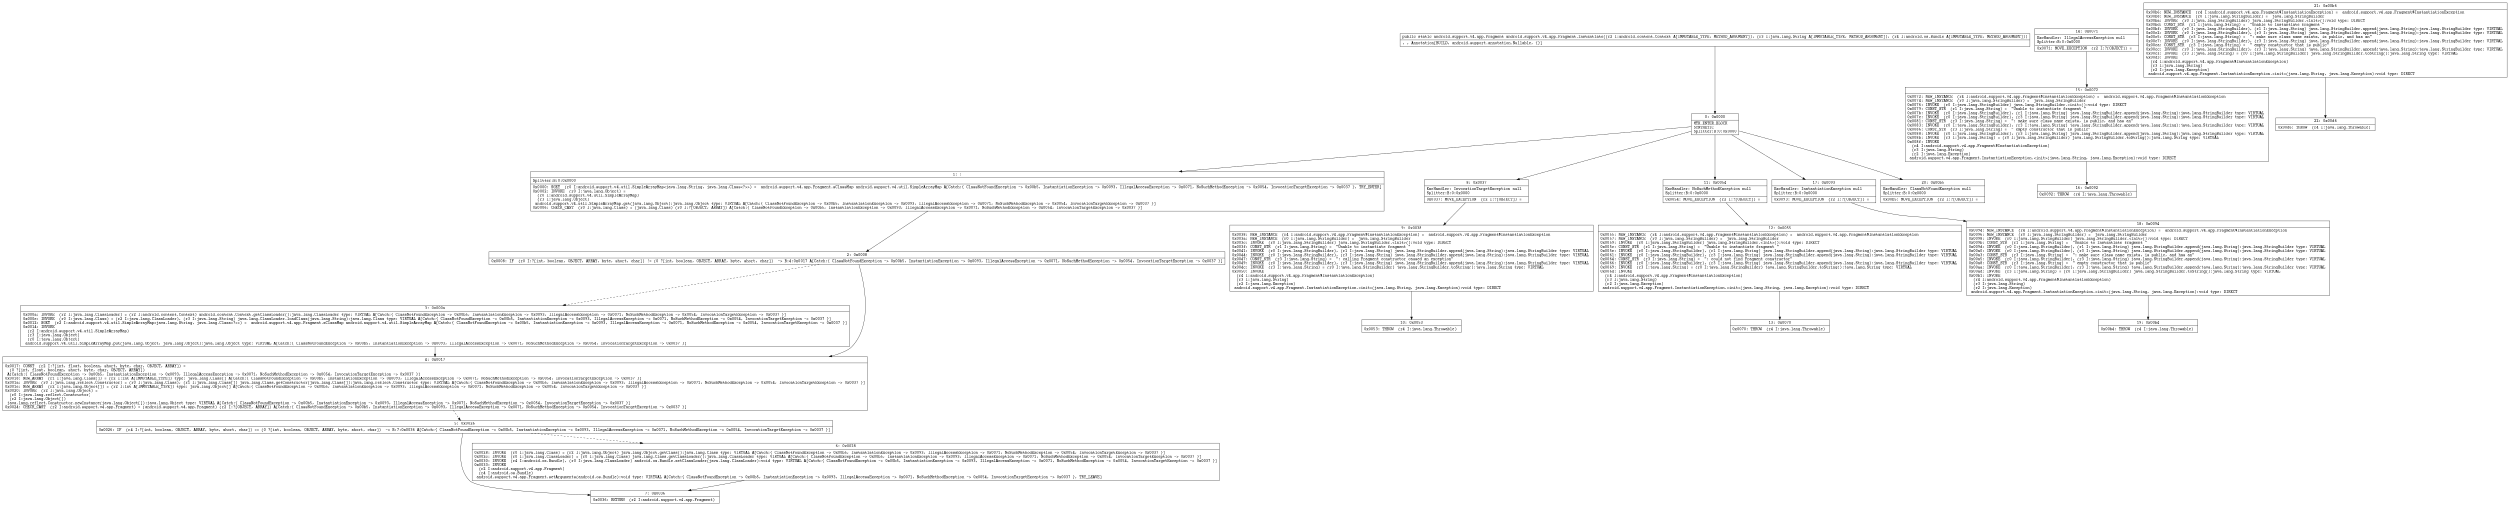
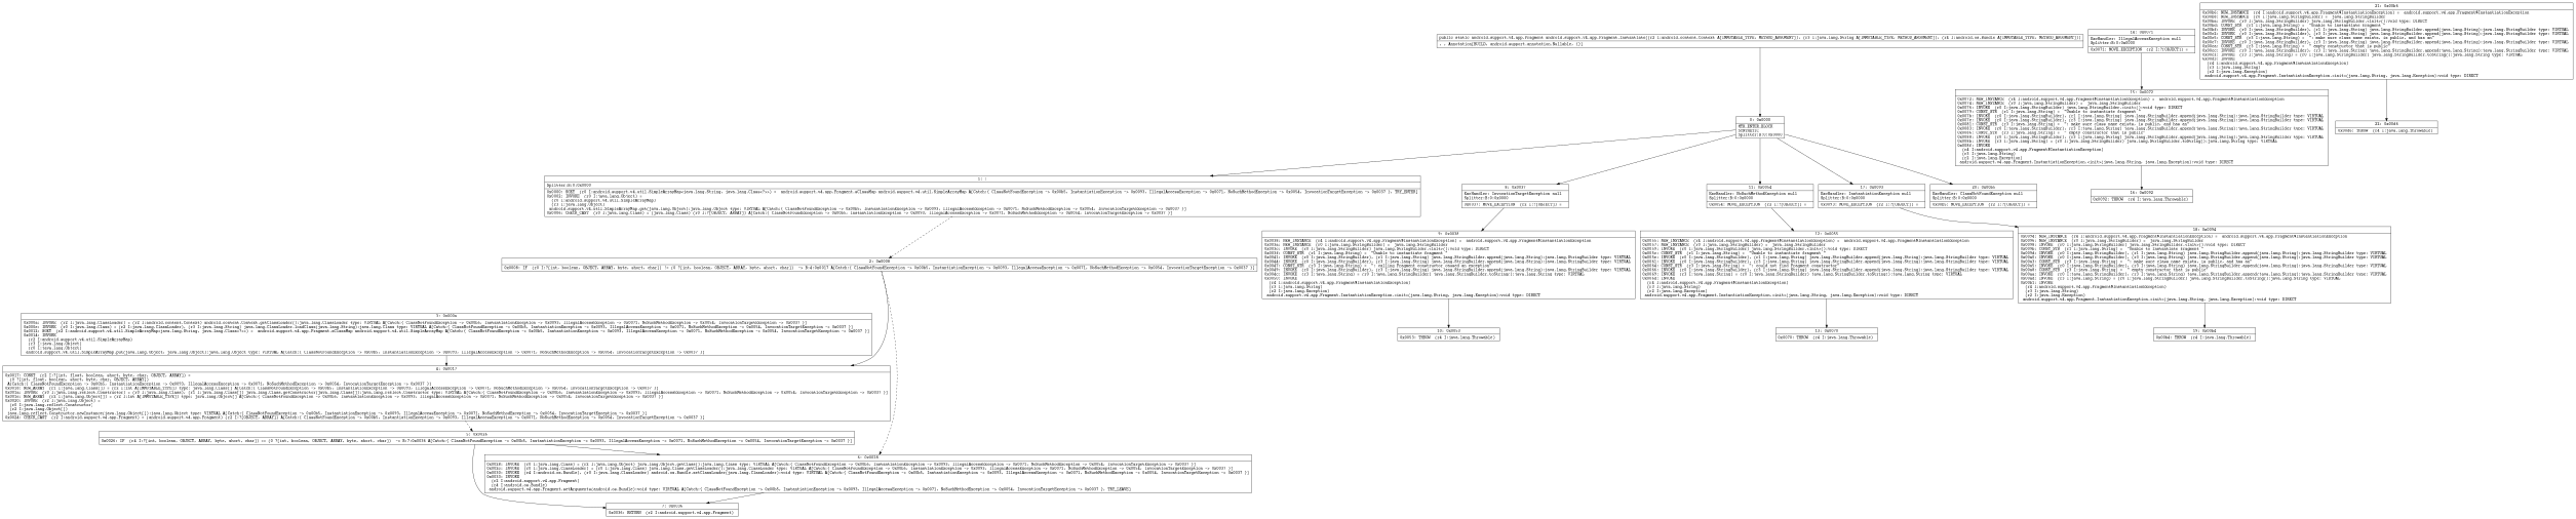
  digraph {
    fontname="Courier Prime"
    node [fontname="Courier Prime" shape=record]
    edge [fontname="Courier Prime"]
    n1 [label="{0\:\ 0x0000|MTH_ENTER_BLOCK\lSYNTHETIC\lSplitter:B:0:0x0000\l}"]
    n2 [label="{1\:\ ?|Splitter:B:0:0x0000\l|0x0000: SGET  (r0 I:android.support.v4.util.SimpleArrayMap\<java.lang.String, java.lang.Class\<?\>\>) =  android.support.v4.app.Fragment.sClassMap android.support.v4.util.SimpleArrayMap A[Catch:\{ ClassNotFoundException \-\> 0x00b5, InstantiationException \-\> 0x0093, IllegalAccessException \-\> 0x0071, NoSuchMethodException \-\> 0x0054, InvocationTargetException \-\> 0x0037 \}, TRY_ENTER]\l0x0002: INVOKE  (r0 I:java.lang.Object) = \l  (r0 I:android.support.v4.util.SimpleArrayMap)\l  (r3 I:java.lang.Object)\l android.support.v4.util.SimpleArrayMap.get(java.lang.Object):java.lang.Object type: VIRTUAL A[Catch:\{ ClassNotFoundException \-\> 0x00b5, InstantiationException \-\> 0x0093, IllegalAccessException \-\> 0x0071, NoSuchMethodException \-\> 0x0054, InvocationTargetException \-\> 0x0037 \}]\l0x0006: CHECK_CAST  (r0 I:java.lang.Class) = (java.lang.Class) (r0 I:?[OBJECT, ARRAY]) A[Catch:\{ ClassNotFoundException \-\> 0x00b5, InstantiationException \-\> 0x0093, IllegalAccessException \-\> 0x0071, NoSuchMethodException \-\> 0x0054, InvocationTargetException \-\> 0x0037 \}]\l}"]
    n3 [label="{8\:\ 0x0037|ExcHandler: InvocationTargetException null\lSplitter:B:0:0x0000\l|0x0037: MOVE_EXCEPTION  (r2 I:?[OBJECT]) =  \l}"]
    n4 [label="{11\:\ 0x0054|ExcHandler: NoSuchMethodException null\lSplitter:B:0:0x0000\l|0x0054: MOVE_EXCEPTION  (r2 I:?[OBJECT]) =  \l}"]
    n5 [label="{17\:\ 0x0093|ExcHandler: InstantiationException null\lSplitter:B:0:0x0000\l|0x0093: MOVE_EXCEPTION  (r2 I:?[OBJECT]) =  \l}"]
    n6 [label="{20\:\ 0x00b5|ExcHandler: ClassNotFoundException null\lSplitter:B:0:0x0000\l|0x00b5: MOVE_EXCEPTION  (r2 I:?[OBJECT]) =  \l}"]
    n7 [label="{2\:\ 0x0008|0x0008: IF  (r0 I:?[int, boolean, OBJECT, ARRAY, byte, short, char]) != (0 ?[int, boolean, OBJECT, ARRAY, byte, short, char])  \-\> B:4:0x0017 A[Catch:\{ ClassNotFoundException \-\> 0x00b5, InstantiationException \-\> 0x0093, IllegalAccessException \-\> 0x0071, NoSuchMethodException \-\> 0x0054, InvocationTargetException \-\> 0x0037 \}]\l}"]
    n8 [label="{9\:\ 0x0038|0x0038: NEW_INSTANCE  (r4 I:android.support.v4.app.Fragment$InstantiationException) =  android.support.v4.app.Fragment$InstantiationException \l0x003a: NEW_INSTANCE  (r0 I:java.lang.StringBuilder) =  java.lang.StringBuilder \l0x003c: INVOKE  (r0 I:java.lang.StringBuilder) java.lang.StringBuilder.\<init\>():void type: DIRECT \l0x003f: CONST_STR  (r1 I:java.lang.String) =  \"Unable to instantiate fragment \" \l0x0041: INVOKE  (r0 I:java.lang.StringBuilder), (r1 I:java.lang.String) java.lang.StringBuilder.append(java.lang.String):java.lang.StringBuilder type: VIRTUAL \l0x0044: INVOKE  (r0 I:java.lang.StringBuilder), (r3 I:java.lang.String) java.lang.StringBuilder.append(java.lang.String):java.lang.StringBuilder type: VIRTUAL \l0x0047: CONST_STR  (r3 I:java.lang.String) =  \": calling Fragment constructor caused an exception\" \l0x0049: INVOKE  (r0 I:java.lang.StringBuilder), (r3 I:java.lang.String) java.lang.StringBuilder.append(java.lang.String):java.lang.StringBuilder type: VIRTUAL \l0x004c: INVOKE  (r3 I:java.lang.String) = (r0 I:java.lang.StringBuilder) java.lang.StringBuilder.toString():java.lang.String type: VIRTUAL \l0x0050: INVOKE  \l  (r4 I:android.support.v4.app.Fragment$InstantiationException)\l  (r3 I:java.lang.String)\l  (r2 I:java.lang.Exception)\l android.support.v4.app.Fragment.InstantiationException.\<init\>(java.lang.String, java.lang.Exception):void type: DIRECT \l}"]
    n9 [label="{12\:\ 0x0055|0x0055: NEW_INSTANCE  (r4 I:android.support.v4.app.Fragment$InstantiationException) =  android.support.v4.app.Fragment$InstantiationException \l0x0057: NEW_INSTANCE  (r0 I:java.lang.StringBuilder) =  java.lang.StringBuilder \l0x0059: INVOKE  (r0 I:java.lang.StringBuilder) java.lang.StringBuilder.\<init\>():void type: DIRECT \l0x005c: CONST_STR  (r1 I:java.lang.String) =  \"Unable to instantiate fragment \" \l0x005e: INVOKE  (r0 I:java.lang.StringBuilder), (r1 I:java.lang.String) java.lang.StringBuilder.append(java.lang.String):java.lang.StringBuilder type: VIRTUAL \l0x0061: INVOKE  (r0 I:java.lang.StringBuilder), (r3 I:java.lang.String) java.lang.StringBuilder.append(java.lang.String):java.lang.StringBuilder type: VIRTUAL \l0x0064: CONST_STR  (r3 I:java.lang.String) =  \": could not find Fragment constructor\" \l0x0066: INVOKE  (r0 I:java.lang.StringBuilder), (r3 I:java.lang.String) java.lang.StringBuilder.append(java.lang.String):java.lang.StringBuilder type: VIRTUAL \l0x0069: INVOKE  (r3 I:java.lang.String) = (r0 I:java.lang.StringBuilder) java.lang.StringBuilder.toString():java.lang.String type: VIRTUAL \l0x006d: INVOKE  \l  (r4 I:android.support.v4.app.Fragment$InstantiationException)\l  (r3 I:java.lang.String)\l  (r2 I:java.lang.Exception)\l android.support.v4.app.Fragment.InstantiationException.\<init\>(java.lang.String, java.lang.Exception):void type: DIRECT \l}"]
    n10 [label="{14\:\ 0x0071|ExcHandler: IllegalAccessException null\lSplitter:B:0:0x0000\l|0x0071: MOVE_EXCEPTION  (r2 I:?[OBJECT]) =  \l}"]
    n11 [label="{15\:\ 0x0072|0x0072: NEW_INSTANCE  (r4 I:android.support.v4.app.Fragment$InstantiationException) =  android.support.v4.app.Fragment$InstantiationException \l0x0074: NEW_INSTANCE  (r0 I:java.lang.StringBuilder) =  java.lang.StringBuilder \l0x0076: INVOKE  (r0 I:java.lang.StringBuilder) java.lang.StringBuilder.\<init\>():void type: DIRECT \l0x0079: CONST_STR  (r1 I:java.lang.String) =  \"Unable to instantiate fragment \" \l0x007b: INVOKE  (r0 I:java.lang.StringBuilder), (r1 I:java.lang.String) java.lang.StringBuilder.append(java.lang.String):java.lang.StringBuilder type: VIRTUAL \l0x007e: INVOKE  (r0 I:java.lang.StringBuilder), (r3 I:java.lang.String) java.lang.StringBuilder.append(java.lang.String):java.lang.StringBuilder type: VIRTUAL \l0x0081: CONST_STR  (r3 I:java.lang.String) =  \": make sure class name exists, is public, and has an\" \l0x0083: INVOKE  (r0 I:java.lang.StringBuilder), (r3 I:java.lang.String) java.lang.StringBuilder.append(java.lang.String):java.lang.StringBuilder type: VIRTUAL \l0x0086: CONST_STR  (r3 I:java.lang.String) =  \" empty constructor that is public\" \l0x0088: INVOKE  (r0 I:java.lang.StringBuilder), (r3 I:java.lang.String) java.lang.StringBuilder.append(java.lang.String):java.lang.StringBuilder type: VIRTUAL \l0x008b: INVOKE  (r3 I:java.lang.String) = (r0 I:java.lang.StringBuilder) java.lang.StringBuilder.toString():java.lang.String type: VIRTUAL \l0x008f: INVOKE  \l  (r4 I:android.support.v4.app.Fragment$InstantiationException)\l  (r3 I:java.lang.String)\l  (r2 I:java.lang.Exception)\l android.support.v4.app.Fragment.InstantiationException.\<init\>(java.lang.String, java.lang.Exception):void type: DIRECT \l}"]
    n12 [label="{18\:\ 0x0094|0x0094: NEW_INSTANCE  (r4 I:android.support.v4.app.Fragment$InstantiationException) =  android.support.v4.app.Fragment$InstantiationException \l0x0096: NEW_INSTANCE  (r0 I:java.lang.StringBuilder) =  java.lang.StringBuilder \l0x0098: INVOKE  (r0 I:java.lang.StringBuilder) java.lang.StringBuilder.\<init\>():void type: DIRECT \l0x009b: CONST_STR  (r1 I:java.lang.String) =  \"Unable to instantiate fragment \" \l0x009d: INVOKE  (r0 I:java.lang.StringBuilder), (r1 I:java.lang.String) java.lang.StringBuilder.append(java.lang.String):java.lang.StringBuilder type: VIRTUAL \l0x00a0: INVOKE  (r0 I:java.lang.StringBuilder), (r3 I:java.lang.String) java.lang.StringBuilder.append(java.lang.String):java.lang.StringBuilder type: VIRTUAL \l0x00a3: CONST_STR  (r3 I:java.lang.String) =  \": make sure class name exists, is public, and has an\" \l0x00a5: INVOKE  (r0 I:java.lang.StringBuilder), (r3 I:java.lang.String) java.lang.StringBuilder.append(java.lang.String):java.lang.StringBuilder type: VIRTUAL \l0x00a8: CONST_STR  (r3 I:java.lang.String) =  \" empty constructor that is public\" \l0x00aa: INVOKE  (r0 I:java.lang.StringBuilder), (r3 I:java.lang.String) java.lang.StringBuilder.append(java.lang.String):java.lang.StringBuilder type: VIRTUAL \l0x00ad: INVOKE  (r3 I:java.lang.String) = (r0 I:java.lang.StringBuilder) java.lang.StringBuilder.toString():java.lang.String type: VIRTUAL \l0x00b1: INVOKE  \l  (r4 I:android.support.v4.app.Fragment$InstantiationException)\l  (r3 I:java.lang.String)\l  (r2 I:java.lang.Exception)\l android.support.v4.app.Fragment.InstantiationException.\<init\>(java.lang.String, java.lang.Exception):void type: DIRECT \l}"]
    n13 [label="{3\:\ 0x000a|0x000a: INVOKE  (r2 I:java.lang.ClassLoader) = (r2 I:android.content.Context) android.content.Context.getClassLoader():java.lang.ClassLoader type: VIRTUAL A[Catch:\{ ClassNotFoundException \-\> 0x00b5, InstantiationException \-\> 0x0093, IllegalAccessException \-\> 0x0071, NoSuchMethodException \-\> 0x0054, InvocationTargetException \-\> 0x0037 \}]\l0x000e: INVOKE  (r0 I:java.lang.Class) = (r2 I:java.lang.ClassLoader), (r3 I:java.lang.String) java.lang.ClassLoader.loadClass(java.lang.String):java.lang.Class type: VIRTUAL A[Catch:\{ ClassNotFoundException \-\> 0x00b5, InstantiationException \-\> 0x0093, IllegalAccessException \-\> 0x0071, NoSuchMethodException \-\> 0x0054, InvocationTargetException \-\> 0x0037 \}]\l0x0012: SGET  (r2 I:android.support.v4.util.SimpleArrayMap\<java.lang.String, java.lang.Class\<?\>\>) =  android.support.v4.app.Fragment.sClassMap android.support.v4.util.SimpleArrayMap A[Catch:\{ ClassNotFoundException \-\> 0x00b5, InstantiationException \-\> 0x0093, IllegalAccessException \-\> 0x0071, NoSuchMethodException \-\> 0x0054, InvocationTargetException \-\> 0x0037 \}]\l0x0014: INVOKE  \l  (r2 I:android.support.v4.util.SimpleArrayMap)\l  (r3 I:java.lang.Object)\l  (r0 I:java.lang.Object)\l android.support.v4.util.SimpleArrayMap.put(java.lang.Object, java.lang.Object):java.lang.Object type: VIRTUAL A[Catch:\{ ClassNotFoundException \-\> 0x00b5, InstantiationException \-\> 0x0093, IllegalAccessException \-\> 0x0071, NoSuchMethodException \-\> 0x0054, InvocationTargetException \-\> 0x0037 \}]\l}"]
    n14 [label="{4\:\ 0x0017|0x0017: CONST  (r2 I:?[int, float, boolean, short, byte, char, OBJECT, ARRAY]) = \l  (0 ?[int, float, boolean, short, byte, char, OBJECT, ARRAY])\l A[Catch:\{ ClassNotFoundException \-\> 0x00b5, InstantiationException \-\> 0x0093, IllegalAccessException \-\> 0x0071, NoSuchMethodException \-\> 0x0054, InvocationTargetException \-\> 0x0037 \}]\l0x0018: NEW_ARRAY  (r1 I:java.lang.Class[]) = (r2 I:int A[IMMUTABLE_TYPE]) type: java.lang.Class[] A[Catch:\{ ClassNotFoundException \-\> 0x00b5, InstantiationException \-\> 0x0093, IllegalAccessException \-\> 0x0071, NoSuchMethodException \-\> 0x0054, InvocationTargetException \-\> 0x0037 \}]\l0x001a: INVOKE  (r0 I:java.lang.reflect.Constructor) = (r0 I:java.lang.Class), (r1 I:java.lang.Class[]) java.lang.Class.getConstructor(java.lang.Class[]):java.lang.reflect.Constructor type: VIRTUAL A[Catch:\{ ClassNotFoundException \-\> 0x00b5, InstantiationException \-\> 0x0093, IllegalAccessException \-\> 0x0071, NoSuchMethodException \-\> 0x0054, InvocationTargetException \-\> 0x0037 \}]\l0x001e: NEW_ARRAY  (r2 I:java.lang.Object[]) = (r2 I:int A[IMMUTABLE_TYPE]) type: java.lang.Object[] A[Catch:\{ ClassNotFoundException \-\> 0x00b5, InstantiationException \-\> 0x0093, IllegalAccessException \-\> 0x0071, NoSuchMethodException \-\> 0x0054, InvocationTargetException \-\> 0x0037 \}]\l0x0020: INVOKE  (r2 I:java.lang.Object) = \l  (r0 I:java.lang.reflect.Constructor)\l  (r2 I:java.lang.Object[])\l java.lang.reflect.Constructor.newInstance(java.lang.Object[]):java.lang.Object type: VIRTUAL A[Catch:\{ ClassNotFoundException \-\> 0x00b5, InstantiationException \-\> 0x0093, IllegalAccessException \-\> 0x0071, NoSuchMethodException \-\> 0x0054, InvocationTargetException \-\> 0x0037 \}]\l0x0024: CHECK_CAST  (r2 I:android.support.v4.app.Fragment) = (android.support.v4.app.Fragment) (r2 I:?[OBJECT, ARRAY]) A[Catch:\{ ClassNotFoundException \-\> 0x00b5, InstantiationException \-\> 0x0093, IllegalAccessException \-\> 0x0071, NoSuchMethodException \-\> 0x0054, InvocationTargetException \-\> 0x0037 \}]\l}"]
    n15 [label="{5\:\ 0x0026|0x0026: IF  (r4 I:?[int, boolean, OBJECT, ARRAY, byte, short, char]) == (0 ?[int, boolean, OBJECT, ARRAY, byte, short, char])  \-\> B:7:0x0036 A[Catch:\{ ClassNotFoundException \-\> 0x00b5, InstantiationException \-\> 0x0093, IllegalAccessException \-\> 0x0071, NoSuchMethodException \-\> 0x0054, InvocationTargetException \-\> 0x0037 \}]\l}"]
    n16 [label="{6\:\ 0x0028|0x0028: INVOKE  (r0 I:java.lang.Class) = (r2 I:java.lang.Object) java.lang.Object.getClass():java.lang.Class type: VIRTUAL A[Catch:\{ ClassNotFoundException \-\> 0x00b5, InstantiationException \-\> 0x0093, IllegalAccessException \-\> 0x0071, NoSuchMethodException \-\> 0x0054, InvocationTargetException \-\> 0x0037 \}]\l0x002c: INVOKE  (r0 I:java.lang.ClassLoader) = (r0 I:java.lang.Class) java.lang.Class.getClassLoader():java.lang.ClassLoader type: VIRTUAL A[Catch:\{ ClassNotFoundException \-\> 0x00b5, InstantiationException \-\> 0x0093, IllegalAccessException \-\> 0x0071, NoSuchMethodException \-\> 0x0054, InvocationTargetException \-\> 0x0037 \}]\l0x0030: INVOKE  (r4 I:android.os.Bundle), (r0 I:java.lang.ClassLoader) android.os.Bundle.setClassLoader(java.lang.ClassLoader):void type: VIRTUAL A[Catch:\{ ClassNotFoundException \-\> 0x00b5, InstantiationException \-\> 0x0093, IllegalAccessException \-\> 0x0071, NoSuchMethodException \-\> 0x0054, InvocationTargetException \-\> 0x0037 \}]\l0x0033: INVOKE  \l  (r2 I:android.support.v4.app.Fragment)\l  (r4 I:android.os.Bundle)\l android.support.v4.app.Fragment.setArguments(android.os.Bundle):void type: VIRTUAL A[Catch:\{ ClassNotFoundException \-\> 0x00b5, InstantiationException \-\> 0x0093, IllegalAccessException \-\> 0x0071, NoSuchMethodException \-\> 0x0054, InvocationTargetException \-\> 0x0037 \}, TRY_LEAVE]\l}"]
    n17 [label="{7\:\ 0x0036|0x0036: RETURN  (r2 I:android.support.v4.app.Fragment) \l}"]
    n18 [label="{10\:\ 0x0053|0x0053: THROW  (r4 I:java.lang.Throwable) \l}"]
    n19 [label="{13\:\ 0x0070|0x0070: THROW  (r4 I:java.lang.Throwable) \l}"]
    n20 [label="{16\:\ 0x0092|0x0092: THROW  (r4 I:java.lang.Throwable) \l}"]
    n21 [label="{19\:\ 0x00b4|0x00b4: THROW  (r4 I:java.lang.Throwable) \l}"]
    n22 [label="{21\:\ 0x00b6|0x00b6: NEW_INSTANCE  (r4 I:android.support.v4.app.Fragment$InstantiationException) =  android.support.v4.app.Fragment$InstantiationException \l0x00b8: NEW_INSTANCE  (r0 I:java.lang.StringBuilder) =  java.lang.StringBuilder \l0x00ba: INVOKE  (r0 I:java.lang.StringBuilder) java.lang.StringBuilder.\<init\>():void type: DIRECT \l0x00bd: CONST_STR  (r1 I:java.lang.String) =  \"Unable to instantiate fragment \" \l0x00bf: INVOKE  (r0 I:java.lang.StringBuilder), (r1 I:java.lang.String) java.lang.StringBuilder.append(java.lang.String):java.lang.StringBuilder type: VIRTUAL \l0x00c2: INVOKE  (r0 I:java.lang.StringBuilder), (r3 I:java.lang.String) java.lang.StringBuilder.append(java.lang.String):java.lang.StringBuilder type: VIRTUAL \l0x00c5: CONST_STR  (r3 I:java.lang.String) =  \": make sure class name exists, is public, and has an\" \l0x00c7: INVOKE  (r0 I:java.lang.StringBuilder), (r3 I:java.lang.String) java.lang.StringBuilder.append(java.lang.String):java.lang.StringBuilder type: VIRTUAL \l0x00ca: CONST_STR  (r3 I:java.lang.String) =  \" empty constructor that is public\" \l0x00cc: INVOKE  (r0 I:java.lang.StringBuilder), (r3 I:java.lang.String) java.lang.StringBuilder.append(java.lang.String):java.lang.StringBuilder type: VIRTUAL \l0x00cf: INVOKE  (r3 I:java.lang.String) = (r0 I:java.lang.StringBuilder) java.lang.StringBuilder.toString():java.lang.String type: VIRTUAL \l6x00d3: INVOKE  \l  (r4 I:android.support.v4.app.Fragment$InstantiationException)\l  (r3 I:java.lang.String)\l  (r2 I:java.lang.Exception)\l android.support.v4.app.Fragment.InstantiationException.\<init\>(java.lang.String, java.lang.Exception):void type: DIRECT \l}"]
    n23 [label="{22\:\ 0x00d6|0x00d6: THROW  (r4 I:java.lang.Throwable) \l}"]
    n24 [label="{public static android.support.v4.app.Fragment android.support.v4.app.Fragment.instantiate((r2 I:android.content.Context A[IMMUTABLE_TYPE, METHOD_ARGUMENT]), (r3 I:java.lang.String A[IMMUTABLE_TYPE, METHOD_ARGUMENT]), (r4 I:android.os.Bundle A[IMMUTABLE_TYPE, METHOD_ARGUMENT]))  | , , Annotation[BUILD, android.support.annotation.Nullable, \{\}]\l}"]
    n1 -> n2
    n1 -> n3
    n1 -> n4
    n1 -> n5
    n1 -> n6
-   n2 -> n7
+   n2 -> n7 [style=dashed]
    n3 -> n8
    n4 -> n9
    n5 -> n12
-   n7 -> n13 [style=dashed]
+   n7 -> n16 [style=dashed]
    n7 -> n14
    n8 -> n18
    n9 -> n19
    n10 -> n11
    n11 -> n20
    n12 -> n21
    n13 -> n14
    n14 -> n15 [style=dashed]
-   n15 -> n16 [style=dashed]
+   n15 -> n16 [style=solid]
    n15 -> n17
    n16 -> n17
    n22 -> n23
    n24 -> n1
  }
